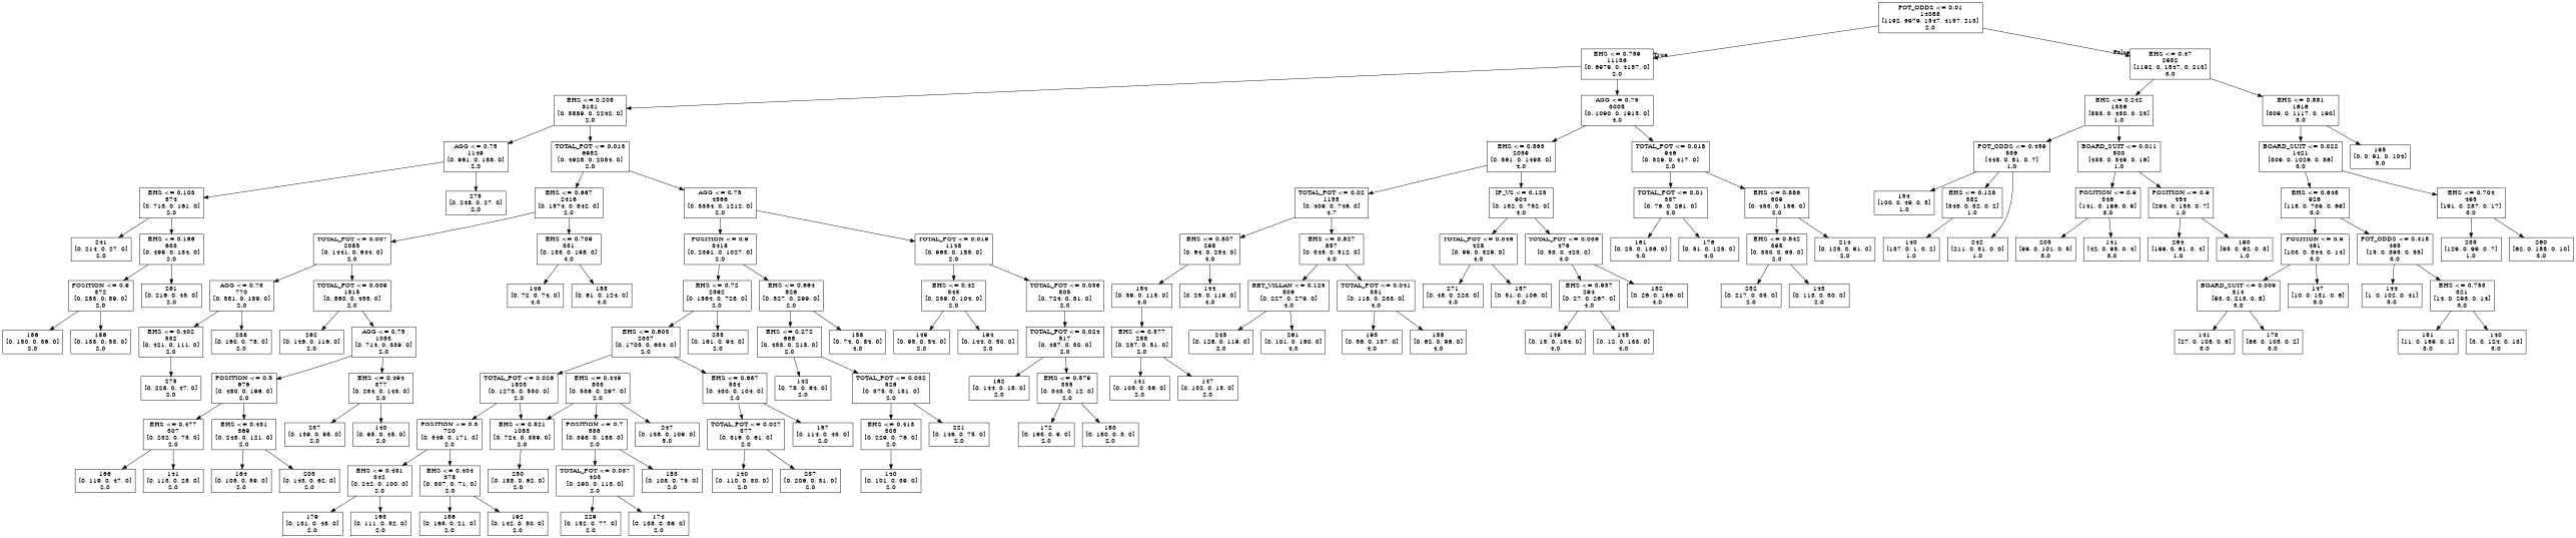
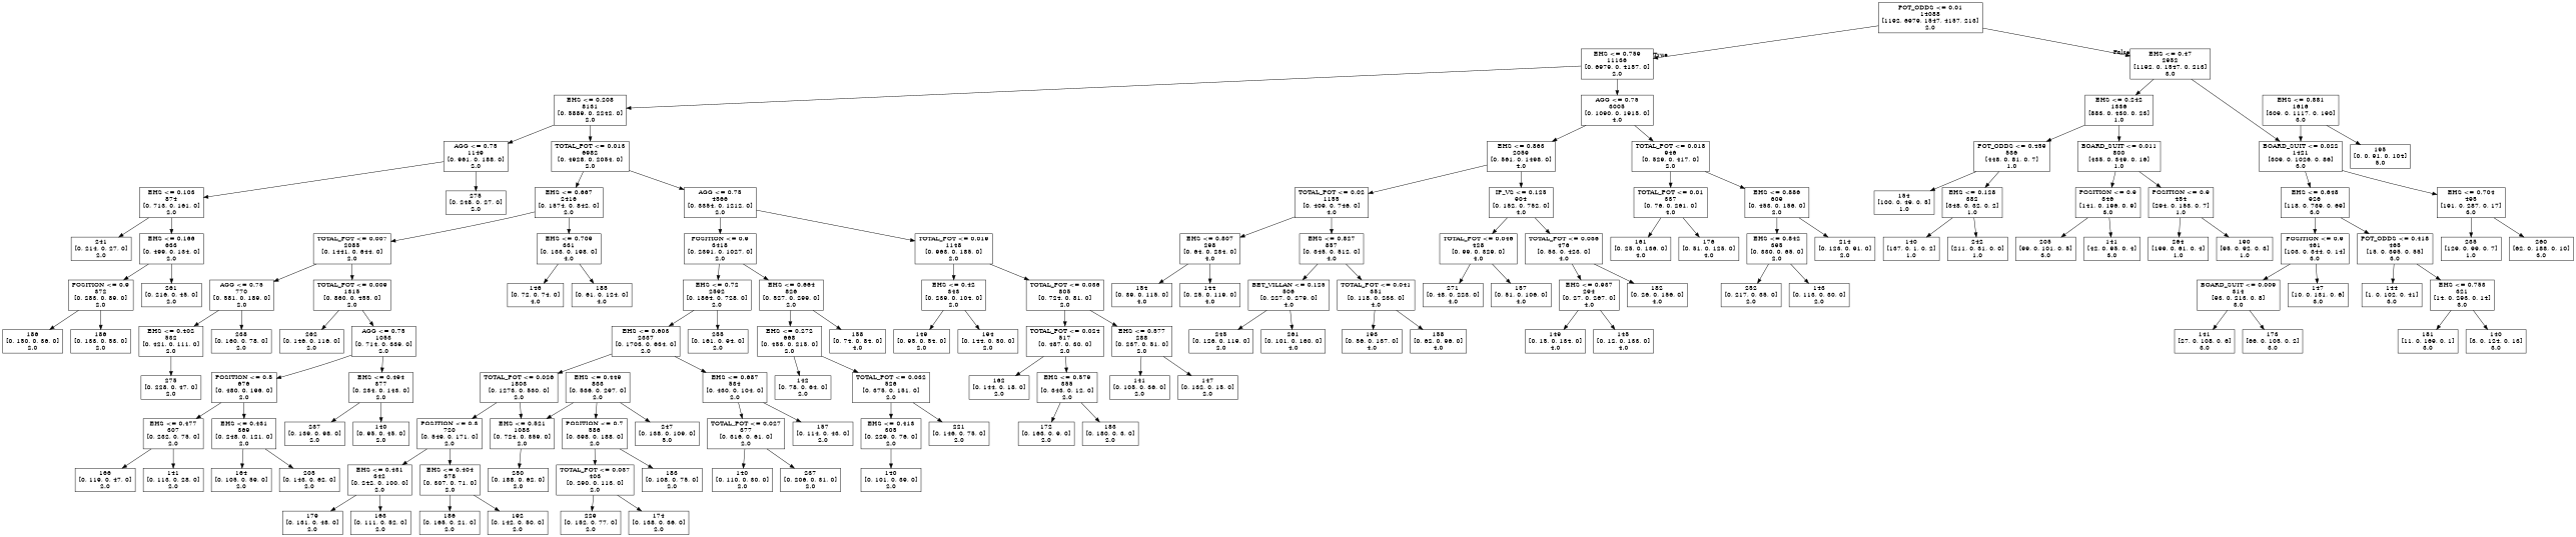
  digraph {
    node [shape=box]
    n1 [label="POT_ODDS <= 0.01\n14088\n[1192, 6979, 1547, 4157, 213]\n2.0"]
    n2 [label="EHS <= 0.759\n11136\n[0, 6979, 0, 4157, 0]\n2.0"]
    n3 [label="EHS <= 0.47\n2952\n[1192, 0, 1547, 0, 213]\n3.0"]
    n4 [label="EHS <= 0.208\n8131\n[0, 5889, 0, 2242, 0]\n2.0"]
    n5 [label="AGG <= 0.75\n3005\n[0, 1090, 0, 1915, 0]\n4.0"]
    n6 [label="EHS <= 0.242\n1336\n[883, 0, 430, 0, 23]\n1.0"]
    n7 [label="EHS <= 0.881\n1616\n[309, 0, 1117, 0, 190]\n3.0"]
    n8 [label="AGG <= 0.75\n1149\n[0, 961, 0, 188, 0]\n2.0"]
    n9 [label="TOTAL_POT <= 0.013\n6982\n[0, 4928, 0, 2054, 0]\n2.0"]
    n10 [label="EHS <= 0.863\n2059\n[0, 561, 0, 1498, 0]\n4.0"]
    n11 [label="TOTAL_POT <= 0.018\n946\n[0, 529, 0, 417, 0]\n2.0"]
    n12 [label="EHS <= 0.103\n874\n[0, 713, 0, 161, 0]\n2.0"]
    n13 [label="275\n[0, 248, 0, 27, 0]\n2.0"]
    n14 [label="EHS <= 0.667\n2416\n[0, 1574, 0, 842, 0]\n2.0"]
    n15 [label="AGG <= 0.75\n4566\n[0, 3354, 0, 1212, 0]\n2.0"]
    n16 [label="241\n[0, 214, 0, 27, 0]\n2.0"]
    n17 [label="EHS <= 0.166\n633\n[0, 499, 0, 134, 0]\n2.0"]
    n18 [label="POSITION <= 0.9\n372\n[0, 283, 0, 89, 0]\n2.0"]
    n19 [label="261\n[0, 216, 0, 45, 0]\n2.0"]
    n20 [label="186\n[0, 150, 0, 36, 0]\n2.0"]
    n21 [label="186\n[0, 133, 0, 53, 0]\n2.0"]
    n22 [label="TOTAL_POT <= 0.007\n2085\n[0, 1441, 0, 644, 0]\n2.0"]
    n23 [label="EHS <= 0.709\n331\n[0, 133, 0, 198, 0]\n4.0"]
    n24 [label="POSITION <= 0.9\n3418\n[0, 2391, 0, 1027, 0]\n2.0"]
    n25 [label="TOTAL_POT <= 0.019\n1148\n[0, 963, 0, 185, 0]\n2.0"]
    n26 [label="AGG <= 0.75\n770\n[0, 581, 0, 189, 0]\n2.0"]
    n27 [label="TOTAL_POT <= 0.009\n1315\n[0, 860, 0, 455, 0]\n2.0"]
    n28 [label="146\n[0, 72, 0, 74, 0]\n4.0"]
    n29 [label="185\n[0, 61, 0, 124, 0]\n4.0"]
    n30 [label="EHS <= 0.402\n532\n[0, 421, 0, 111, 0]\n2.0"]
    n31 [label="238\n[0, 160, 0, 78, 0]\n2.0"]
    n32 [label="262\n[0, 146, 0, 116, 0]\n2.0"]
    n33 [label="AGG <= 0.75\n1053\n[0, 714, 0, 339, 0]\n2.0"]
    n34 [label="275\n[0, 228, 0, 47, 0]\n2.0"]
    n35 [label="POSITION <= 0.5\n676\n[0, 480, 0, 196, 0]\n2.0"]
    n36 [label="EHS <= 0.494\n377\n[0, 234, 0, 143, 0]\n2.0"]
    n37 [label="EHS <= 0.477\n307\n[0, 232, 0, 75, 0]\n2.0"]
    n38 [label="EHS <= 0.431\n369\n[0, 248, 0, 121, 0]\n2.0"]
    n39 [label="237\n[0, 139, 0, 98, 0]\n2.0"]
    n40 [label="140\n[0, 95, 0, 45, 0]\n2.0"]
    n41 [label="166\n[0, 119, 0, 47, 0]\n2.0"]
    n42 [label="141\n[0, 113, 0, 28, 0]\n2.0"]
    n43 [label="164\n[0, 105, 0, 59, 0]\n2.0"]
    n44 [label="205\n[0, 143, 0, 62, 0]\n2.0"]
    n45 [label="EHS <= 0.72\n2592\n[0, 1864, 0, 728, 0]\n2.0"]
    n46 [label="EHS <= 0.664\n826\n[0, 527, 0, 299, 0]\n2.0"]
    n47 [label="EHS <= 0.42\n343\n[0, 239, 0, 104, 0]\n2.0"]
    n48 [label="TOTAL_POT <= 0.036\n805\n[0, 724, 0, 81, 0]\n2.0"]
    n49 [label="EHS <= 0.603\n2337\n[0, 1703, 0, 634, 0]\n2.0"]
    n50 [label="255\n[0, 161, 0, 94, 0]\n2.0"]
    n51 [label="EHS <= 0.272\n668\n[0, 453, 0, 215, 0]\n2.0"]
    n52 [label="158\n[0, 74, 0, 84, 0]\n4.0"]
    n53 [label="TOTAL_POT <= 0.026\n1803\n[0, 1273, 0, 530, 0]\n2.0"]
    n54 [label="EHS <= 0.687\n534\n[0, 430, 0, 104, 0]\n2.0"]
    n55 [label="POSITION <= 0.3\n720\n[0, 549, 0, 171, 0]\n2.0"]
    n56 [label="EHS <= 0.521\n1083\n[0, 724, 0, 359, 0]\n2.0"]
    n57 [label="TOTAL_POT <= 0.027\n377\n[0, 316, 0, 61, 0]\n2.0"]
    n58 [label="157\n[0, 114, 0, 43, 0]\n2.0"]
    n59 [label="EHS <= 0.431\n342\n[0, 242, 0, 100, 0]\n2.0"]
    n60 [label="EHS <= 0.404\n378\n[0, 307, 0, 71, 0]\n2.0"]
    n61 [label="250\n[0, 188, 0, 62, 0]\n2.0"]
    n62 [label="179\n[0, 131, 0, 48, 0]\n2.0"]
    n63 [label="163\n[0, 111, 0, 52, 0]\n2.0"]
    n64 [label="186\n[0, 165, 0, 21, 0]\n2.0"]
    n65 [label="192\n[0, 142, 0, 50, 0]\n2.0"]
    n66 [label="EHS <= 0.449\n833\n[0, 536, 0, 297, 0]\n2.0"]
    n67 [label="POSITION <= 0.7\n586\n[0, 398, 0, 188, 0]\n2.0"]
    n68 [label="247\n[0, 138, 0, 109, 0]\n5.0"]
    n69 [label="TOTAL_POT <= 0.037\n403\n[0, 290, 0, 113, 0]\n2.0"]
    n70 [label="183\n[0, 108, 0, 75, 0]\n2.0"]
    n71 [label="229\n[0, 152, 0, 77, 0]\n2.0"]
    n72 [label="174\n[0, 138, 0, 36, 0]\n2.0"]
    n73 [label="140\n[0, 110, 0, 30, 0]\n2.0"]
    n74 [label="237\n[0, 206, 0, 31, 0]\n2.0"]
    n75 [label="142\n[0, 78, 0, 64, 0]\n2.0"]
    n76 [label="TOTAL_POT <= 0.032\n526\n[0, 375, 0, 151, 0]\n2.0"]
    n77 [label="EHS <= 0.413\n305\n[0, 229, 0, 76, 0]\n2.0"]
    n78 [label="221\n[0, 146, 0, 75, 0]\n2.0"]
    n79 [label="140\n[0, 101, 0, 39, 0]\n2.0"]
    n80 [label="149\n[0, 95, 0, 54, 0]\n2.0"]
    n81 [label="194\n[0, 144, 0, 50, 0]\n2.0"]
    n82 [label="TOTAL_POT <= 0.024\n517\n[0, 487, 0, 30, 0]\n2.0"]
    n83 [label="EHS <= 0.577\n288\n[0, 237, 0, 51, 0]\n2.0"]
    n84 [label="162\n[0, 144, 0, 18, 0]\n2.0"]
    n85 [label="EHS <= 0.579\n355\n[0, 343, 0, 12, 0]\n2.0"]
    n86 [label="141\n[0, 105, 0, 36, 0]\n2.0"]
    n87 [label="147\n[0, 132, 0, 15, 0]\n2.0"]
    n88 [label="172\n[0, 163, 0, 9, 0]\n2.0"]
    n89 [label="183\n[0, 180, 0, 3, 0]\n2.0"]
-   n90 [label="TOTAL_POT <= 0.02\n1155\n[0, 409, 0, 746, 0]\n4.7"]
+   n90 [label="TOTAL_POT <= 0.02\n1155\n[0, 409, 0, 746, 0]\n4.0"]
    n91 [label="IP_VS <= 0.125\n904\n[0, 152, 0, 752, 0]\n4.0"]
    n92 [label="TOTAL_POT <= 0.01\n337\n[0, 76, 0, 261, 0]\n4.0"]
    n93 [label="EHS <= 0.886\n609\n[0, 453, 0, 156, 0]\n2.0"]
    n94 [label="EHS <= 0.807\n298\n[0, 64, 0, 234, 0]\n4.0"]
    n95 [label="EHS <= 0.827\n857\n[0, 345, 0, 512, 0]\n4.0"]
    n96 [label="TOTAL_POT <= 0.046\n428\n[0, 99, 0, 329, 0]\n4.0"]
    n97 [label="TOTAL_POT <= 0.036\n476\n[0, 53, 0, 423, 0]\n4.0"]
    n98 [label="154\n[0, 39, 0, 115, 0]\n4.0"]
    n99 [label="144\n[0, 25, 0, 119, 0]\n4.0"]
    n100 [label="BET_VILLAN <= 0.125\n506\n[0, 227, 0, 279, 0]\n4.0"]
    n101 [label="TOTAL_POT <= 0.041\n351\n[0, 118, 0, 233, 0]\n4.0"]
    n102 [label="245\n[0, 126, 0, 119, 0]\n2.0"]
    n103 [label="261\n[0, 101, 0, 160, 0]\n4.0"]
    n104 [label="193\n[0, 56, 0, 137, 0]\n4.0"]
    n105 [label="158\n[0, 62, 0, 96, 0]\n4.0"]
    n106 [label="271\n[0, 48, 0, 223, 0]\n4.0"]
    n107 [label="157\n[0, 51, 0, 106, 0]\n4.0"]
    n108 [label="EHS <= 0.937\n294\n[0, 27, 0, 267, 0]\n4.0"]
    n109 [label="182\n[0, 26, 0, 156, 0]\n4.0"]
    n110 [label="149\n[0, 15, 0, 134, 0]\n4.0"]
    n111 [label="145\n[0, 12, 0, 133, 0]\n4.0"]
    n112 [label="161\n[0, 25, 0, 136, 0]\n4.0"]
    n113 [label="176\n[0, 51, 0, 125, 0]\n4.0"]
    n114 [label="EHS <= 0.842\n395\n[0, 330, 0, 65, 0]\n2.0"]
    n115 [label="214\n[0, 123, 0, 91, 0]\n2.0"]
    n116 [label="252\n[0, 217, 0, 35, 0]\n2.0"]
    n117 [label="143\n[0, 113, 0, 30, 0]\n2.0"]
    n118 [label="POT_ODDS <= 0.459\n536\n[448, 0, 81, 0, 7]\n1.0"]
    n119 [label="BOARD_SUIT <= 0.011\n800\n[435, 0, 349, 0, 16]\n1.0"]
    n120 [label="BOARD_SUIT <= 0.022\n1421\n[309, 0, 1026, 0, 86]\n3.0"]
    n121 [label="195\n[0, 0, 91, 0, 104]\n5.0"]
    n122 [label="154\n[100, 0, 49, 0, 5]\n1.0"]
    n123 [label="EHS <= 0.128\n382\n[348, 0, 32, 0, 2]\n1.0"]
    n124 [label="POSITION <= 0.9\n346\n[141, 0, 196, 0, 9]\n3.0"]
    n125 [label="POSITION <= 0.9\n454\n[294, 0, 153, 0, 7]\n1.0"]
    n126 [label="140\n[137, 0, 1, 0, 2]\n1.0"]
    n127 [label="242\n[211, 0, 31, 0, 0]\n1.0"]
    n128 [label="205\n[99, 0, 101, 0, 5]\n3.0"]
    n129 [label="141\n[42, 0, 95, 0, 4]\n3.0"]
    n130 [label="264\n[199, 0, 61, 0, 4]\n1.0"]
    n131 [label="190\n[95, 0, 92, 0, 3]\n1.0"]
    n132 [label="EHS <= 0.648\n926\n[118, 0, 739, 0, 69]\n3.0"]
    n133 [label="EHS <= 0.704\n495\n[191, 0, 287, 0, 17]\n3.0"]
    n134 [label="POSITION <= 0.9\n461\n[103, 0, 344, 0, 14]\n3.0"]
    n135 [label="POT_ODDS <= 0.418\n465\n[15, 0, 395, 0, 55]\n3.0"]
    n136 [label="235\n[129, 0, 99, 0, 7]\n1.0"]
    n137 [label="260\n[62, 0, 188, 0, 10]\n3.0"]
    n138 [label="BOARD_SUIT <= 0.009\n314\n[93, 0, 213, 0, 8]\n3.0"]
    n139 [label="147\n[10, 0, 131, 0, 6]\n3.0"]
    n140 [label="144\n[1, 0, 102, 0, 41]\n3.0"]
    n141 [label="EHS <= 0.753\n321\n[14, 0, 293, 0, 14]\n3.0"]
    n142 [label="141\n[27, 0, 108, 0, 6]\n3.0"]
    n143 [label="173\n[66, 0, 105, 0, 2]\n3.0"]
    n144 [label="181\n[11, 0, 169, 0, 1]\n3.0"]
    n145 [label="140\n[3, 0, 124, 0, 13]\n3.0"]
    n1 -> n2 [headlabel=True labelangle=45 labeldistance=2.5]
    n1 -> n3 [headlabel=False labelangle=-45 labeldistance=2.5]
    n2 -> n4
    n2 -> n5
    n3 -> n6
-   n3 -> n7
+   n3 -> n120
    n4 -> n8
    n4 -> n9
    n5 -> n10
    n5 -> n11
    n6 -> n118
    n6 -> n119
    n7 -> n120
    n7 -> n121
    n8 -> n12
    n8 -> n13
    n9 -> n14
    n9 -> n15
    n10 -> n90
    n10 -> n91
    n11 -> n92
    n11 -> n93
    n12 -> n16
    n12 -> n17
    n14 -> n22
    n14 -> n23
    n15 -> n24
    n15 -> n25
    n17 -> n18
    n17 -> n19
    n18 -> n20
    n18 -> n21
    n22 -> n26
    n22 -> n27
    n23 -> n28
    n23 -> n29
    n24 -> n45
    n24 -> n46
    n25 -> n47
    n25 -> n48
    n26 -> n30
    n26 -> n31
    n27 -> n32
    n27 -> n33
    n30 -> n34
    n33 -> n35
    n33 -> n36
    n35 -> n37
    n35 -> n38
    n36 -> n39
    n36 -> n40
    n37 -> n41
    n37 -> n42
    n38 -> n43
    n38 -> n44
    n45 -> n49
    n45 -> n50
    n46 -> n51
    n46 -> n52
    n47 -> n80
    n47 -> n81
    n48 -> n82
-   n98 -> n83
+   n48 -> n83
    n49 -> n53
    n49 -> n54
    n51 -> n75
    n51 -> n76
    n53 -> n55
    n53 -> n56
    n54 -> n57
    n54 -> n58
    n55 -> n59
    n55 -> n60
    n56 -> n61
    n57 -> n73
    n57 -> n74
    n59 -> n62
    n59 -> n63
    n60 -> n64
    n60 -> n65
    n66 -> n56
    n66 -> n67
    n66 -> n68
    n67 -> n69
    n67 -> n70
    n69 -> n71
    n69 -> n72
    n76 -> n77
    n76 -> n78
    n77 -> n79
    n82 -> n84
    n82 -> n85
    n83 -> n86
    n83 -> n87
    n85 -> n88
    n85 -> n89
    n90 -> n94
    n90 -> n95
    n91 -> n96
    n91 -> n97
    n92 -> n112
    n92 -> n113
    n93 -> n114
    n93 -> n115
    n94 -> n98
    n94 -> n99
    n95 -> n100
    n95 -> n101
    n96 -> n106
    n96 -> n107
    n97 -> n108
    n97 -> n109
    n100 -> n102
    n100 -> n103
    n101 -> n104
    n101 -> n105
    n108 -> n110
    n108 -> n111
    n114 -> n116
    n114 -> n117
    n118 -> n122
    n118 -> n123
    n119 -> n124
    n119 -> n125
    n120 -> n132
    n120 -> n133
    n123 -> n126
-   n118 -> n127
+   n123 -> n127
    n124 -> n128
    n124 -> n129
    n125 -> n130
    n125 -> n131
    n132 -> n134
    n132 -> n135
    n133 -> n136
    n133 -> n137
    n134 -> n138
    n134 -> n139
    n135 -> n140
    n135 -> n141
    n138 -> n142
    n138 -> n143
    n141 -> n144
    n141 -> n145
  }
